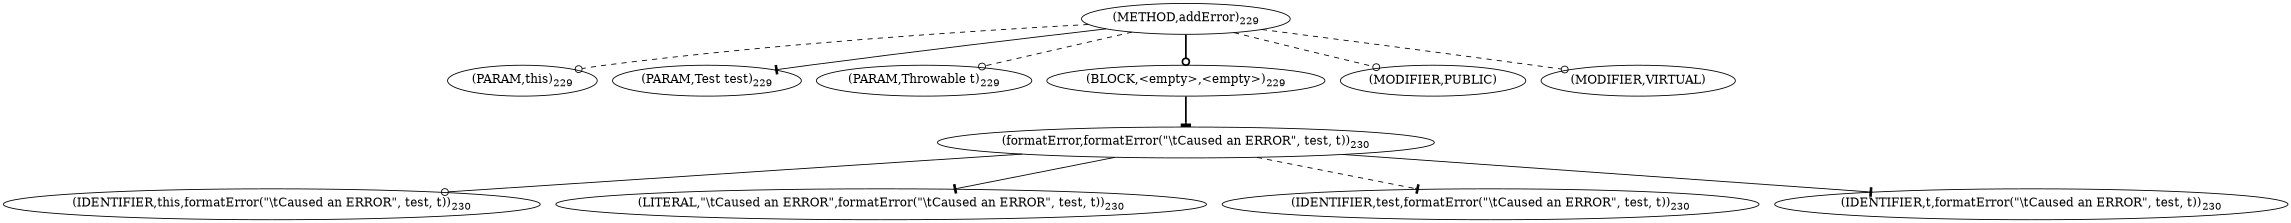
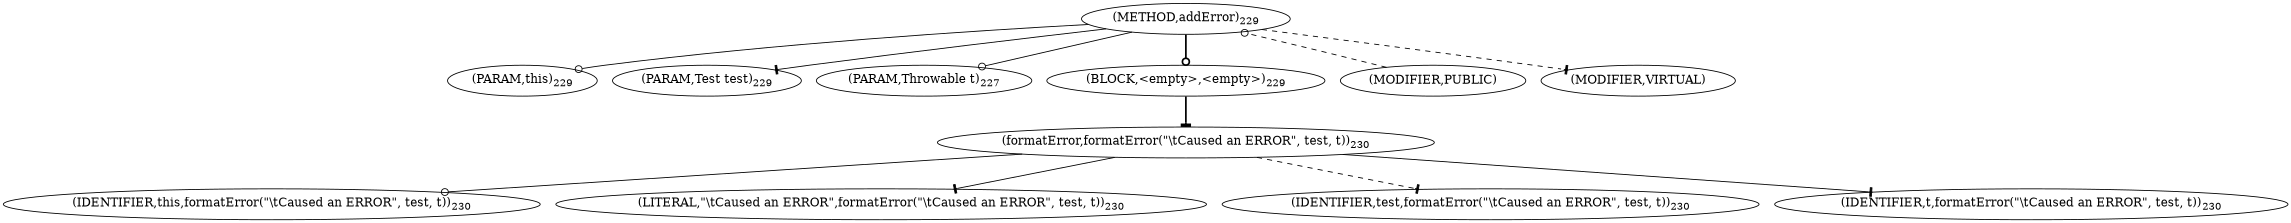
  digraph {
    edge [arrowhead=odot style=dashed]
    n1 [label=<(METHOD,addError)<SUB>229</SUB>>]
    n2 [label=<(PARAM,this)<SUB>229</SUB>>]
    n3 [label=<(PARAM,Test test)<SUB>229</SUB>>]
-   n4 [label=<(PARAM,Throwable t)<SUB>229</SUB>>]
+   n4 [label=<(PARAM,Throwable t)<SUB>227</SUB>>]
    n5 [label=<(BLOCK,&lt;empty&gt;,&lt;empty&gt;)<SUB>229</SUB>>]
    n6 [label=<(MODIFIER,PUBLIC)>]
    n7 [label=<(MODIFIER,VIRTUAL)>]
    n8 [label=<(formatError,formatError(&quot;\tCaused an ERROR&quot;, test, t))<SUB>230</SUB>>]
    n9 [label=<(IDENTIFIER,this,formatError(&quot;\tCaused an ERROR&quot;, test, t))<SUB>230</SUB>>]
    n10 [label=<(LITERAL,&quot;\tCaused an ERROR&quot;,formatError(&quot;\tCaused an ERROR&quot;, test, t))<SUB>230</SUB>>]
    n11 [label=<(IDENTIFIER,test,formatError(&quot;\tCaused an ERROR&quot;, test, t))<SUB>230</SUB>>]
    n12 [label=<(IDENTIFIER,t,formatError(&quot;\tCaused an ERROR&quot;, test, t))<SUB>230</SUB>>]
-   n1 -> n2
+   n1 -> n2 [style=solid]
    n1 -> n3 [arrowhead=tee style=solid]
-   n1 -> n4
+   n1 -> n4 [style=solid]
    n1 -> n5 [style=bold]
-   n1 -> n6
-   n1 -> n7
+   n6 -> n1
+   n1 -> n7 [arrowhead=tee]
    n5 -> n8 [arrowhead=tee style=bold]
    n8 -> n9 [style=solid]
    n8 -> n10 [arrowhead=tee style=solid]
    n8 -> n11 [arrowhead=tee]
    n8 -> n12 [arrowhead=tee style=solid]
  }
